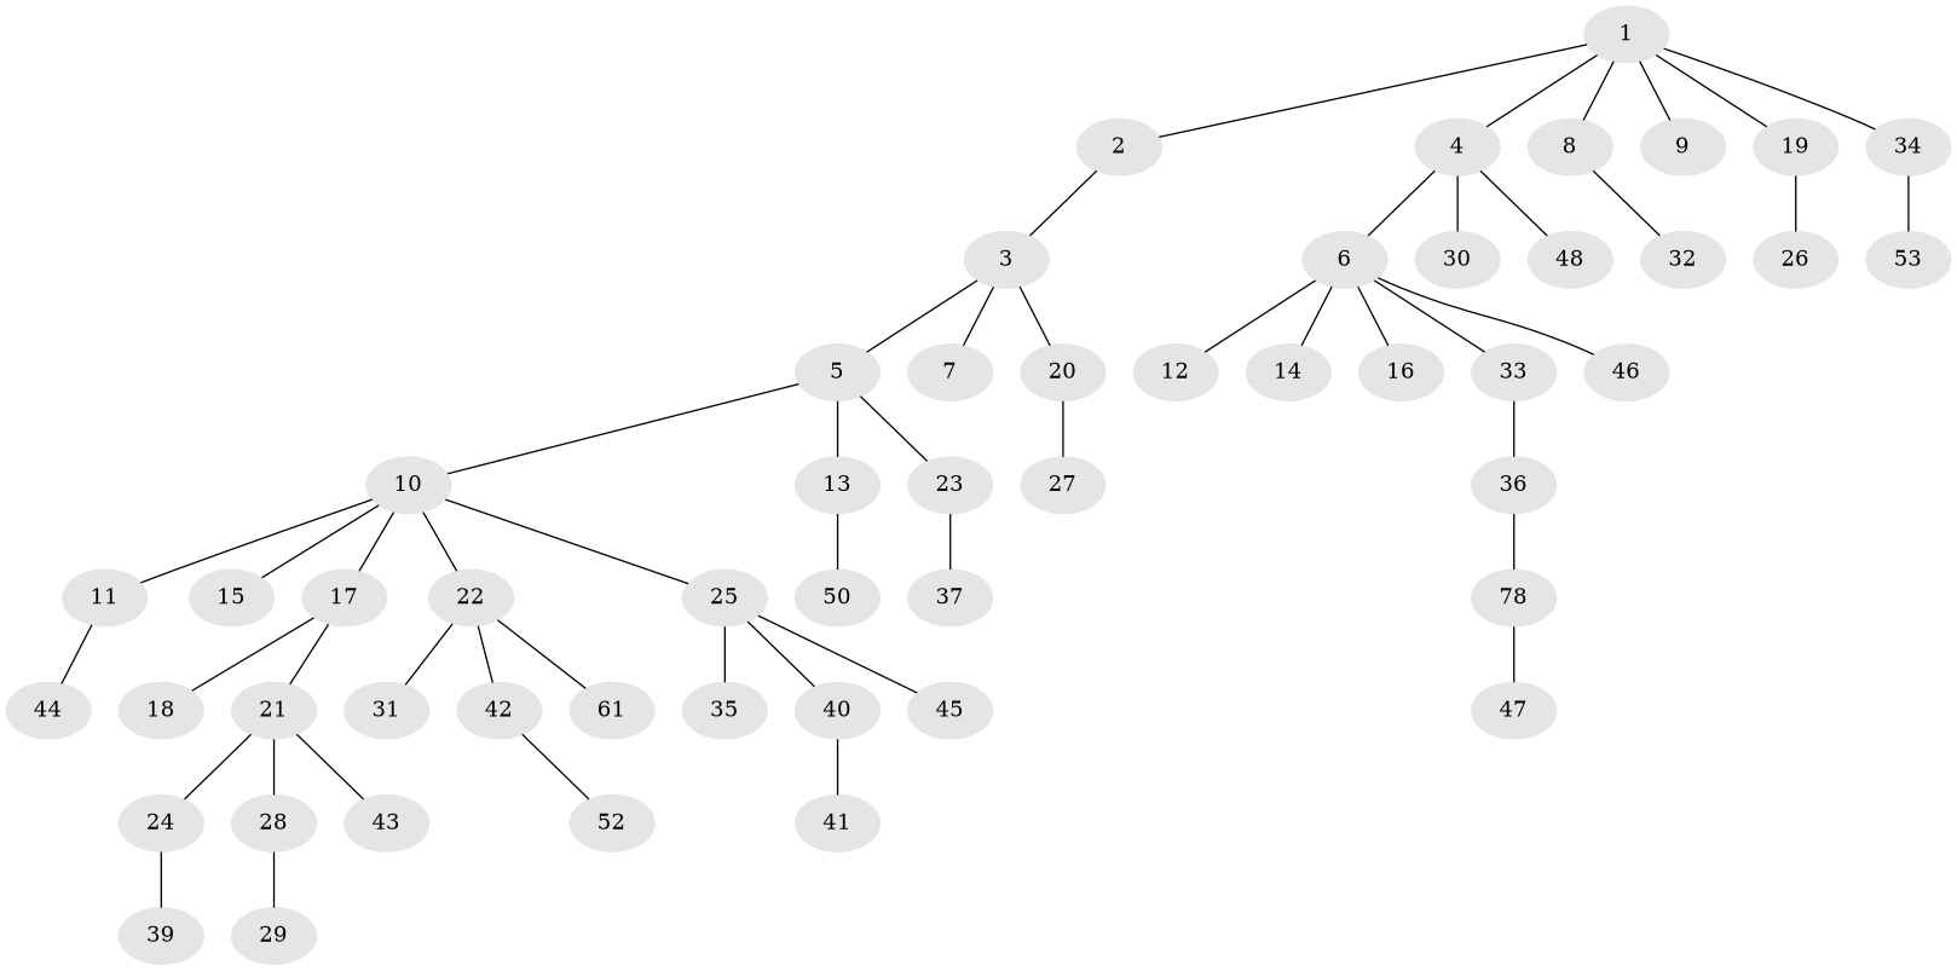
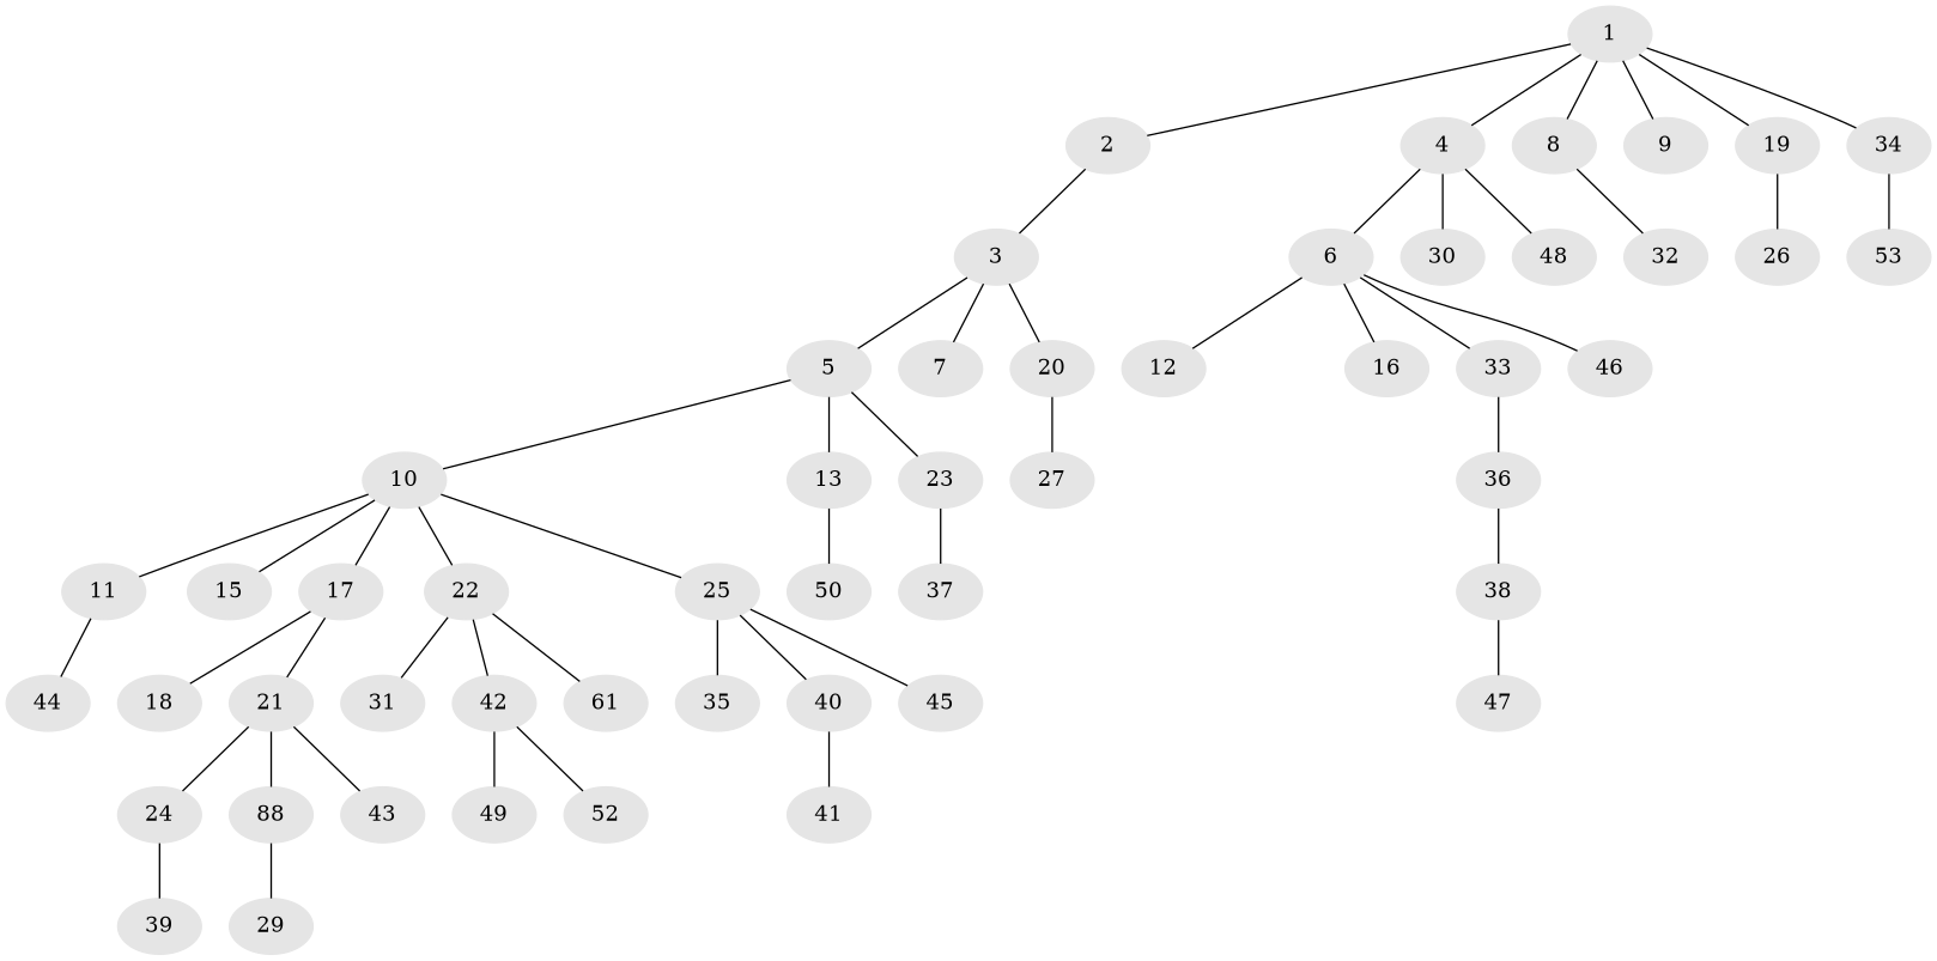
  graph {
    node [color=gray90 style=filled]
    1
    2
    4
    8
    9
    19
    34
    3
    6
    30
    48
    32
    26
    53
    5
    7
    20
    10
    13
    23
    27
    12
-   14
    16
    33
    46
    11
    15
    17
    22
    25
    50
    37
    36
    44
    18
    21
    31
    42
    n40 [label=61]
    35
    40
    45
    24
-   28
+   28 [label=88]
    43
    39
    29
+   49
    52
    41
-   38 [label=78]
+   38
    47
    1 -- 2
    1 -- 4
    1 -- 8
    1 -- 9
    1 -- 19
    1 -- 34
    2 -- 3
    4 -- 6
    4 -- 30
    4 -- 48
    8 -- 32
    19 -- 26
    34 -- 53
    3 -- 5
    3 -- 7
    3 -- 20
    6 -- 12
-   6 -- 14
    6 -- 16
    6 -- 33
    6 -- 46
    5 -- 10
    5 -- 13
    5 -- 23
    20 -- 27
    10 -- 11
    10 -- 15
    10 -- 17
    10 -- 22
    10 -- 25
    13 -- 50
    23 -- 37
    33 -- 36
    11 -- 44
    17 -- 18
    17 -- 21
    22 -- 31
    22 -- 42
    22 -- n40
    25 -- 35
    25 -- 40
    25 -- 45
    36 -- 38
    21 -- 24
    21 -- 28
    21 -- 43
+   42 -- 49
    42 -- 52
    40 -- 41
    24 -- 39
    28 -- 29
    38 -- 47
  }
